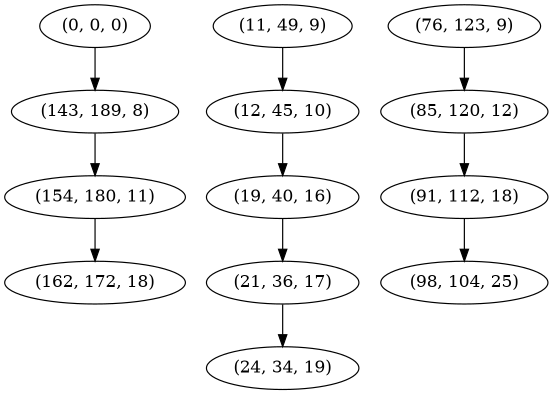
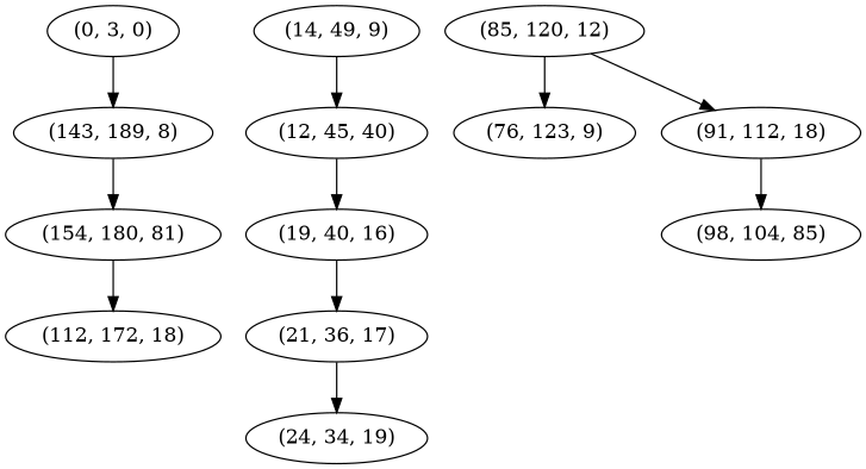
  digraph {
-   "(0, 0, 0)"
+   "(0, 0, 0)" [label="(0, 3, 0)"]
    "(143, 189, 8)"
-   "(154, 180, 11)"
-   "(11, 49, 9)"
-   "(12, 45, 10)"
+   "(154, 180, 11)" [label="(154, 180, 81)"]
+   "(11, 49, 9)" [label="(14, 49, 9)"]
+   "(12, 45, 10)" [label="(12, 45, 40)"]
    n6 [label="(19, 40, 16)"]
    "(21, 36, 17)"
    "(24, 34, 19)"
    "(76, 123, 9)"
    "(85, 120, 12)"
    "(91, 112, 18)"
-   "(98, 104, 25)"
-   "(162, 172, 18)"
+   "(98, 104, 25)" [label="(98, 104, 85)"]
+   "(162, 172, 18)" [label="(112, 172, 18)"]
    "(0, 0, 0)" -> "(143, 189, 8)"
    "(143, 189, 8)" -> "(154, 180, 11)"
    "(154, 180, 11)" -> "(162, 172, 18)"
    "(11, 49, 9)" -> "(12, 45, 10)"
    "(12, 45, 10)" -> n6
    n6 -> "(21, 36, 17)"
    "(21, 36, 17)" -> "(24, 34, 19)"
-   "(76, 123, 9)" -> "(85, 120, 12)"
+   "(85, 120, 12)" -> "(76, 123, 9)"
    "(85, 120, 12)" -> "(91, 112, 18)"
    "(91, 112, 18)" -> "(98, 104, 25)"
  }
